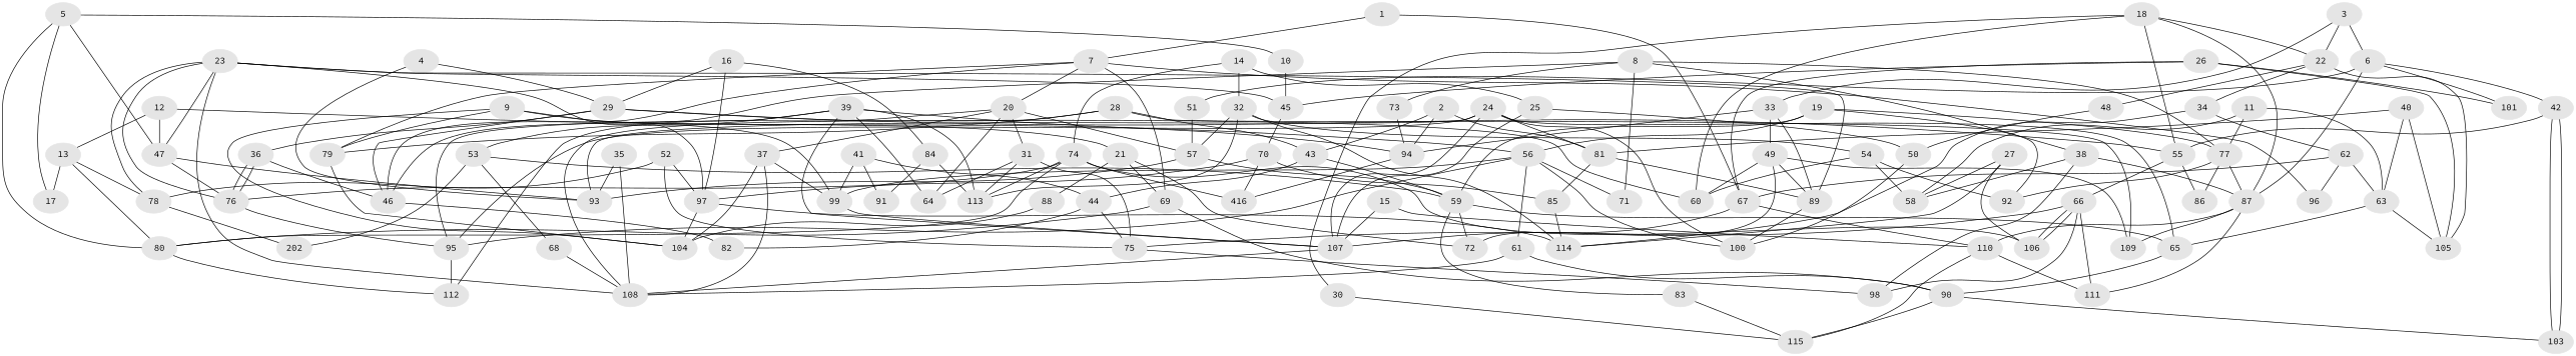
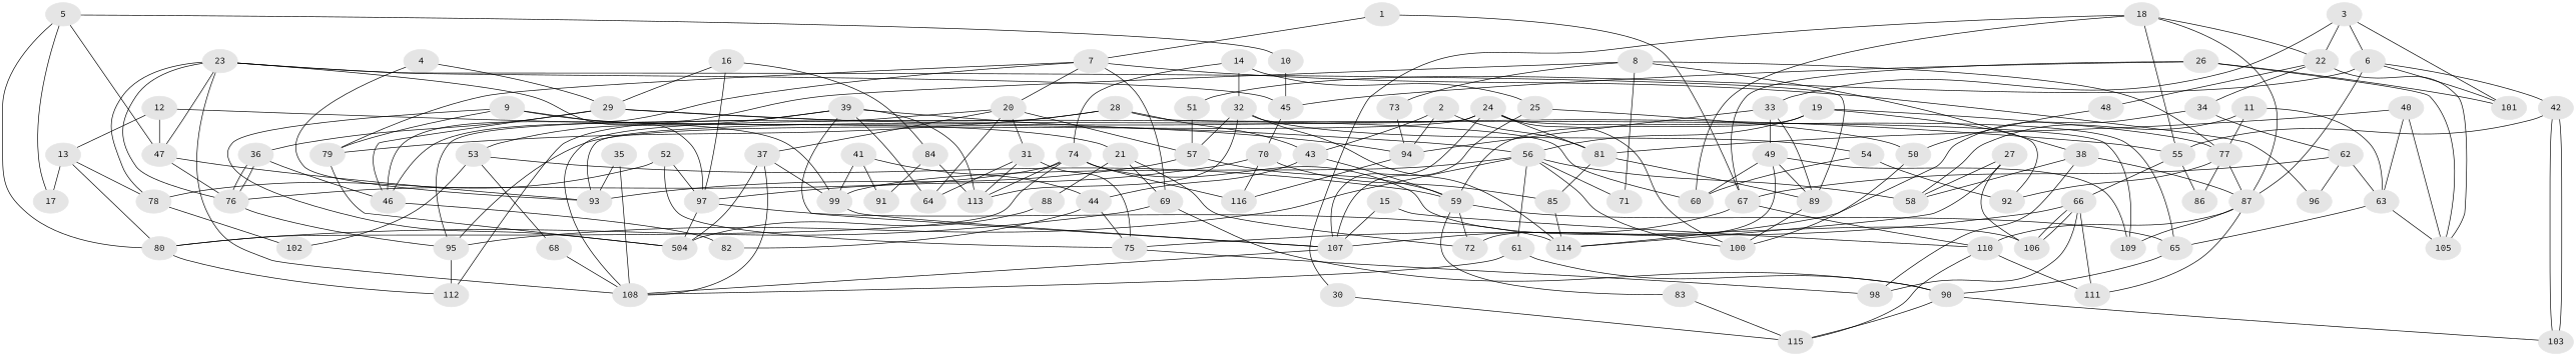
  graph {
    fontname="Source Code Pro"
    node [color=gray90 fontname="Source Code Pro" style=filled]
    edge [fontname="Source Code Pro"]
    1
    7
    67
    20
    46
    69
    79
    96
    107
    110
    2
    43
    81
    94
    59
    44
    89
    85
-   116 [label=416]
+   116
    3
    6
    22
    33
    101
    42
    51
    87
    34
    48
    105
    49
    4
    29
    93
    55
    60
    36
    5
    10
    17
    47
    80
    45
    76
    112
    103
    57
    109
    111
    31
    37
    64
    82
    90
-   104
+   104 [label=504]
    8
    38
    71
    73
    77
    58
    98
    92
    86
    9
    21
    99
    72
    88
    70
    11
    63
    65
    12
    13
    56
    78
    95
    100
    61
-   102 [label=202]
+   102
    14
    25
    32
    74
    50
    114
    113
    54
    106
    15
    108
    115
    16
    84
    97
    91
    18
    30
    66
    19
    83
    75
    62
    23
    24
    26
    27
    28
    35
    39
    53
    41
    68
    40
    52
    1 -- 7
    1 -- 67
    7 -- 20
    7 -- 46
    7 -- 69
    7 -- 79
    7 -- 96
    67 -- 107
    67 -- 110
    20 -- 112
    20 -- 57
    20 -- 31
    20 -- 37
    20 -- 64
    46 -- 82
    69 -- 80
    69 -- 90
    79 -- 104
    107 -- 108
    110 -- 111
    110 -- 115
    2 -- 43
    2 -- 81
    2 -- 94
    43 -- 59
    43 -- 44
    81 -- 89
    81 -- 85
    94 -- 116
    59 -- 72
    59 -- 65
    59 -- 83
    44 -- 82
    44 -- 75
    89 -- 100
    85 -- 114
    3 -- 6
    3 -- 22
    3 -- 33
+   3 -- 101
    6 -- 101
    6 -- 42
    6 -- 51
    6 -- 87
    22 -- 34
    22 -- 48
    22 -- 105
    33 -- 94
    33 -- 89
    33 -- 49
    42 -- 55
    42 -- 103
    42 -- 103
    51 -- 57
    87 -- 110
    87 -- 109
    87 -- 111
    34 -- 114
    34 -- 62
    48 -- 50
    49 -- 89
    49 -- 60
    49 -- 109
    49 -- 72
    4 -- 29
    4 -- 93
    29 -- 46
    29 -- 55
    29 -- 60
    29 -- 36
    55 -- 86
    55 -- 66
    36 -- 46
    36 -- 76
    36 -- 76
    5 -- 10
    5 -- 17
    5 -- 47
    5 -- 80
    10 -- 45
    47 -- 93
    47 -- 76
    80 -- 112
    45 -- 70
    76 -- 95
    57 -- 59
    57 -- 93
    31 -- 64
    31 -- 113
    31 -- 75
    37 -- 104
    37 -- 99
    37 -- 108
    90 -- 103
    90 -- 115
    8 -- 46
    8 -- 38
    8 -- 71
    8 -- 73
    8 -- 77
    38 -- 87
    38 -- 58
    38 -- 98
    73 -- 94
    77 -- 87
    77 -- 92
    77 -- 86
    9 -- 79
    9 -- 104
    9 -- 21
    9 -- 99
    21 -- 69
    21 -- 72
    21 -- 88
    99 -- 107
    88 -- 104
    70 -- 85
    70 -- 116
    70 -- 97
    11 -- 77
    11 -- 58
    11 -- 63
    63 -- 105
    63 -- 65
    65 -- 90
    12 -- 47
    12 -- 13
    12 -- 56
    13 -- 17
    13 -- 80
    13 -- 78
    56 -- 71
-   54 -- 58
+   56 -- 58
    56 -- 99
    56 -- 95
    56 -- 100
    56 -- 61
    78 -- 102
    95 -- 112
    61 -- 90
    61 -- 108
    14 -- 25
    14 -- 32
    14 -- 74
    25 -- 107
    25 -- 50
    32 -- 57
    32 -- 114
    32 -- 113
    32 -- 54
    74 -- 116
    74 -- 80
    74 -- 76
    74 -- 113
    74 -- 106
    50 -- 100
    54 -- 60
    54 -- 92
    15 -- 107
    15 -- 110
    16 -- 29
    16 -- 84
    16 -- 97
    84 -- 113
    84 -- 91
    97 -- 104
    97 -- 114
    18 -- 22
    18 -- 87
    18 -- 55
    18 -- 60
    18 -- 30
    30 -- 115
    66 -- 111
    66 -- 98
    66 -- 106
    66 -- 106
    66 -- 75
    19 -- 59
    19 -- 77
    19 -- 92
    19 -- 56
    83 -- 115
    75 -- 98
    62 -- 67
    62 -- 96
    62 -- 63
    23 -- 89
    23 -- 47
    23 -- 45
    23 -- 76
    23 -- 78
    23 -- 108
    23 -- 97
    24 -- 107
    24 -- 81
    24 -- 93
    24 -- 65
    24 -- 95
    24 -- 100
    26 -- 67
    26 -- 101
    26 -- 105
    26 -- 45
    27 -- 58
    27 -- 114
    27 -- 106
    28 -- 79
    28 -- 43
    28 -- 109
    28 -- 108
    35 -- 93
    35 -- 108
    39 -- 107
    39 -- 94
    39 -- 64
    39 -- 95
    39 -- 113
    39 -- 53
    53 -- 59
    53 -- 102
    53 -- 68
    41 -- 44
    41 -- 99
    41 -- 91
    68 -- 108
    40 -- 81
    40 -- 105
    40 -- 63
    52 -- 78
    52 -- 97
    52 -- 75
  }
